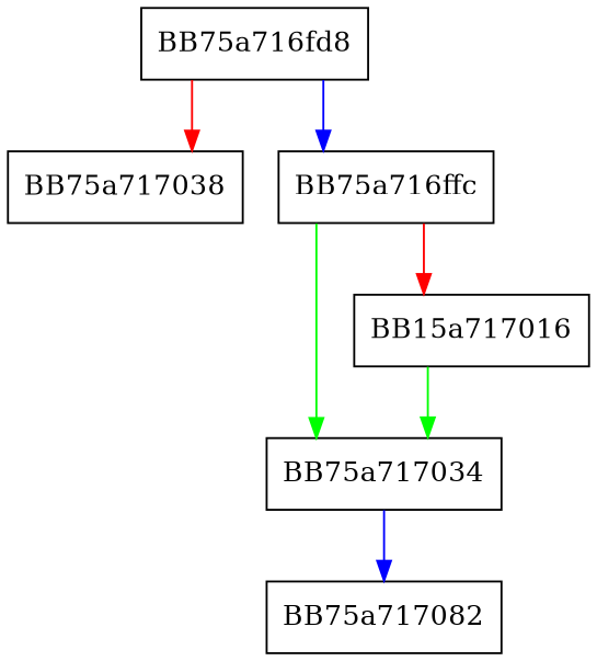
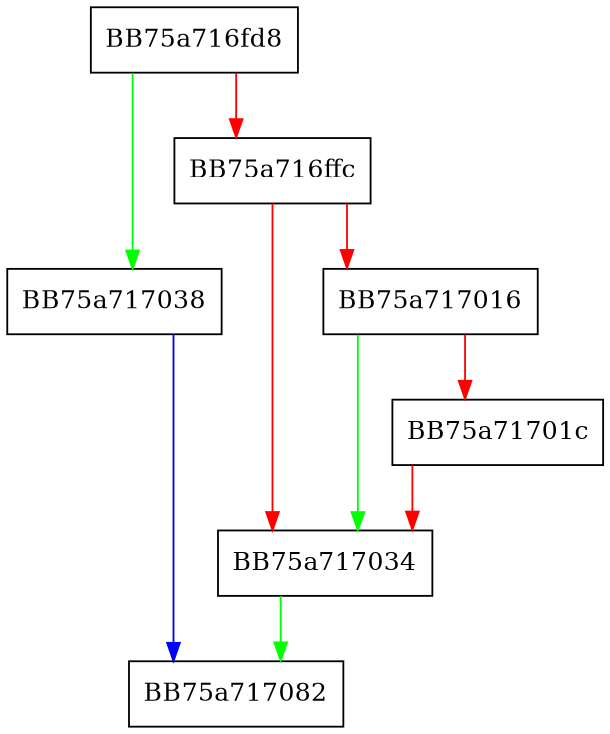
  digraph {
    splines=ortho
    node [shape=box]
    edge [color=red]
    BB75a716fd8
    BB75a717038
    BB75a716ffc
    n4 [label=BB75a717082]
    BB75a717034
-   BB75a717016 [label=BB15a717016]
-   BB75a716fd8 -> BB75a717038
-   BB75a716fd8 -> BB75a716ffc [color=blue]
-   BB75a716ffc -> BB75a717034 [color=green]
+   BB75a717016
+   BB75a71701c
+   BB75a716fd8 -> BB75a717038 [color=green]
+   BB75a716fd8 -> BB75a716ffc
+   BB75a717038 -> n4 [color=blue]
+   BB75a716ffc -> BB75a717034
    BB75a716ffc -> BB75a717016
-   BB75a717034 -> n4 [color=blue]
+   BB75a717034 -> n4 [color=green]
    BB75a717016 -> BB75a717034 [color=green]
+   BB75a717016 -> BB75a71701c
+   BB75a71701c -> BB75a717034
  }
